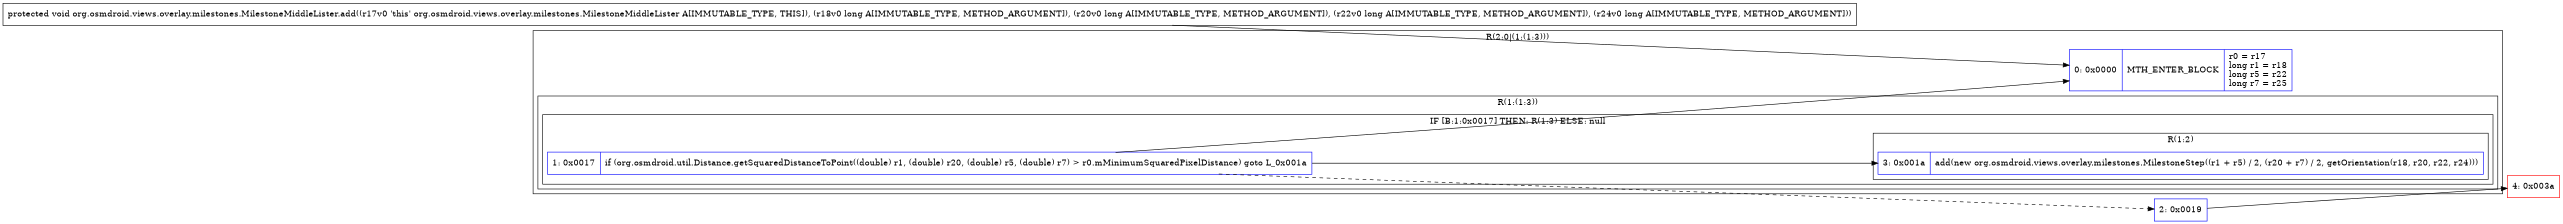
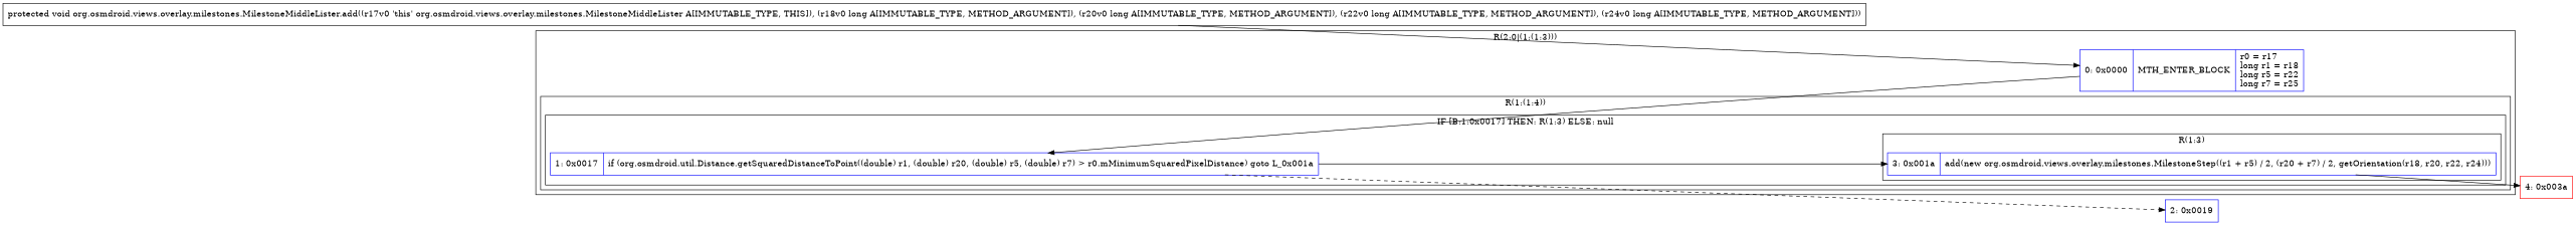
  digraph {
    rankdir=LR
    node [color=blue shape=record]
    n1 [label="{3\:\ 0x001a|add(new org.osmdroid.views.overlay.milestones.MilestoneStep((r1 + r5) \/ 2, (r20 + r7) \/ 2, getOrientation(r18, r20, r22, r24)))\l}"]
    n2 [label="{1\:\ 0x0017|if (org.osmdroid.util.Distance.getSquaredDistanceToPoint((double) r1, (double) r20, (double) r5, (double) r7) \> r0.mMinimumSquaredPixelDistance) goto L_0x001a\l}"]
    n3 [label="{0\:\ 0x0000|MTH_ENTER_BLOCK\l|r0 = r17\llong r1 = r18\llong r5 = r22\llong r7 = r25\l}"]
    n4 [color=red label="{4\:\ 0x003a}"]
    n5 [label="{2\:\ 0x0019}"]
    n6 [label="{protected void org.osmdroid.views.overlay.milestones.MilestoneMiddleLister.add((r17v0 'this' org.osmdroid.views.overlay.milestones.MilestoneMiddleLister A[IMMUTABLE_TYPE, THIS]), (r18v0 long A[IMMUTABLE_TYPE, METHOD_ARGUMENT]), (r20v0 long A[IMMUTABLE_TYPE, METHOD_ARGUMENT]), (r22v0 long A[IMMUTABLE_TYPE, METHOD_ARGUMENT]), (r24v0 long A[IMMUTABLE_TYPE, METHOD_ARGUMENT])) }" color=""]
    subgraph cluster_1 {
      label="R(2:0|(1:(1:3)))"
      n3
      subgraph cluster_2 {
-       label="R(1:(1:3))"
+       label="R(1:(1:4))"
        subgraph cluster_3 {
          label="IF [B:1:0x0017] THEN: R(1:3) ELSE: null"
          n2
          subgraph cluster_4 {
-           label="R(1:2)"
+           label="R(1:3)"
            n1
          }
        }
      }
    }
-   n5 -> n4
+   n1 -> n4
    n2 -> n1
    n2 -> n5 [style=dashed]
-   n2 -> n3
+   n3 -> n2
    n6 -> n3
  }
